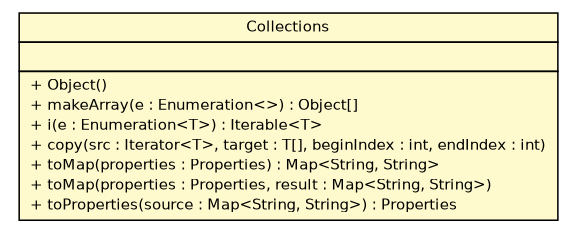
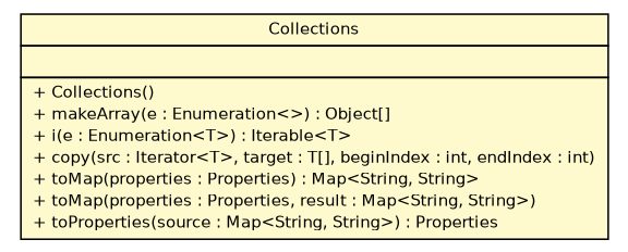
  digraph {
    nodesep=0.25
    ranksep=0.5
-   n1 [fontcolor=black fontname=Helvetica fontsize=10.0 label=<<table title="sorcer.util.Collections" border="0" cellborder="1" cellspacing="0" cellpadding="2" port="p" bgcolor="lemonChiffon" href="./Collections.html"> 		<tr><td><table border="0" cellspacing="0" cellpadding="1"> <tr><td align="center" balign="center"> Collections </td></tr> 		</table></td></tr> 		<tr><td><table border="0" cellspacing="0" cellpadding="1"> <tr><td align="left" balign="left">  </td></tr> 		</table></td></tr> 		<tr><td><table border="0" cellspacing="0" cellpadding="1"> <tr><td align="left" balign="left"> + Object() </td></tr> <tr><td align="left" balign="left"> + makeArray(e : Enumeration&lt;&gt;) : Object[] </td></tr> <tr><td align="left" balign="left"> + i(e : Enumeration&lt;T&gt;) : Iterable&lt;T&gt; </td></tr> <tr><td align="left" balign="left"> + copy(src : Iterator&lt;T&gt;, target : T[], beginIndex : int, endIndex : int) </td></tr> <tr><td align="left" balign="left"> + toMap(properties : Properties) : Map&lt;String, String&gt; </td></tr> <tr><td align="left" balign="left"> + toMap(properties : Properties, result : Map&lt;String, String&gt;) </td></tr> <tr><td align="left" balign="left"> + toProperties(source : Map&lt;String, String&gt;) : Properties </td></tr> 		</table></td></tr> 		</table>> shape=plaintext]
+   n1 [fontcolor=black fontname=Helvetica fontsize=10.0 label=<<table title="sorcer.util.Collections" border="0" cellborder="1" cellspacing="0" cellpadding="2" port="p" bgcolor="lemonChiffon" href="./Collections.html"> 		<tr><td><table border="0" cellspacing="0" cellpadding="1"> <tr><td align="center" balign="center"> Collections </td></tr> 		</table></td></tr> 		<tr><td><table border="0" cellspacing="0" cellpadding="1"> <tr><td align="left" balign="left">  </td></tr> 		</table></td></tr> 		<tr><td><table border="0" cellspacing="0" cellpadding="1"> <tr><td align="left" balign="left"> + Collections() </td></tr> <tr><td align="left" balign="left"> + makeArray(e : Enumeration&lt;&gt;) : Object[] </td></tr> <tr><td align="left" balign="left"> + i(e : Enumeration&lt;T&gt;) : Iterable&lt;T&gt; </td></tr> <tr><td align="left" balign="left"> + copy(src : Iterator&lt;T&gt;, target : T[], beginIndex : int, endIndex : int) </td></tr> <tr><td align="left" balign="left"> + toMap(properties : Properties) : Map&lt;String, String&gt; </td></tr> <tr><td align="left" balign="left"> + toMap(properties : Properties, result : Map&lt;String, String&gt;) </td></tr> <tr><td align="left" balign="left"> + toProperties(source : Map&lt;String, String&gt;) : Properties </td></tr> 		</table></td></tr> 		</table>> shape=plaintext]
  }
